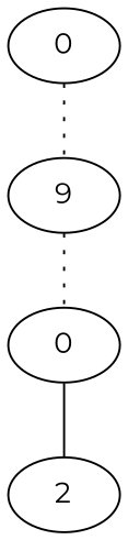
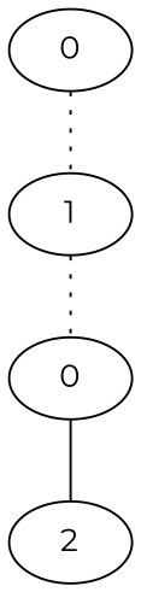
  graph {
    fontname=Montserrat
    node [fontname=Montserrat]
    edge [style=dotted fontname=Montserrat]
    n1 [label=0]
-   n2 [label=9]
+   n2 [label=1]
    n3 [label=0]
    n4 [label=2]
    n1 -- n2
    n2 -- n3
    n3 -- n4 [style=""]
  }
